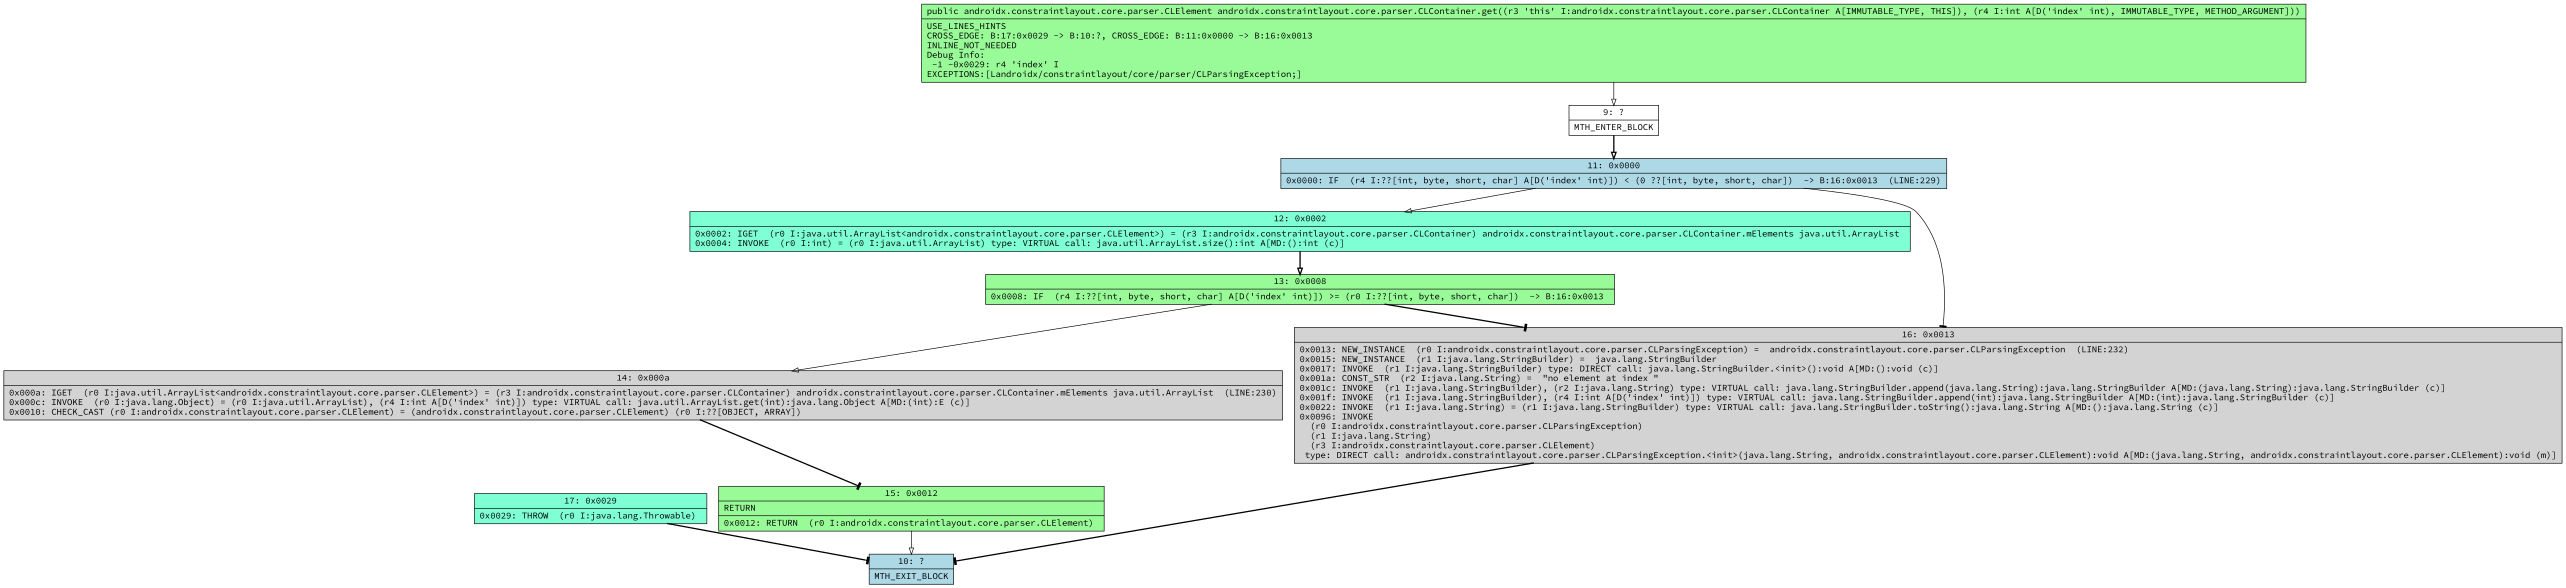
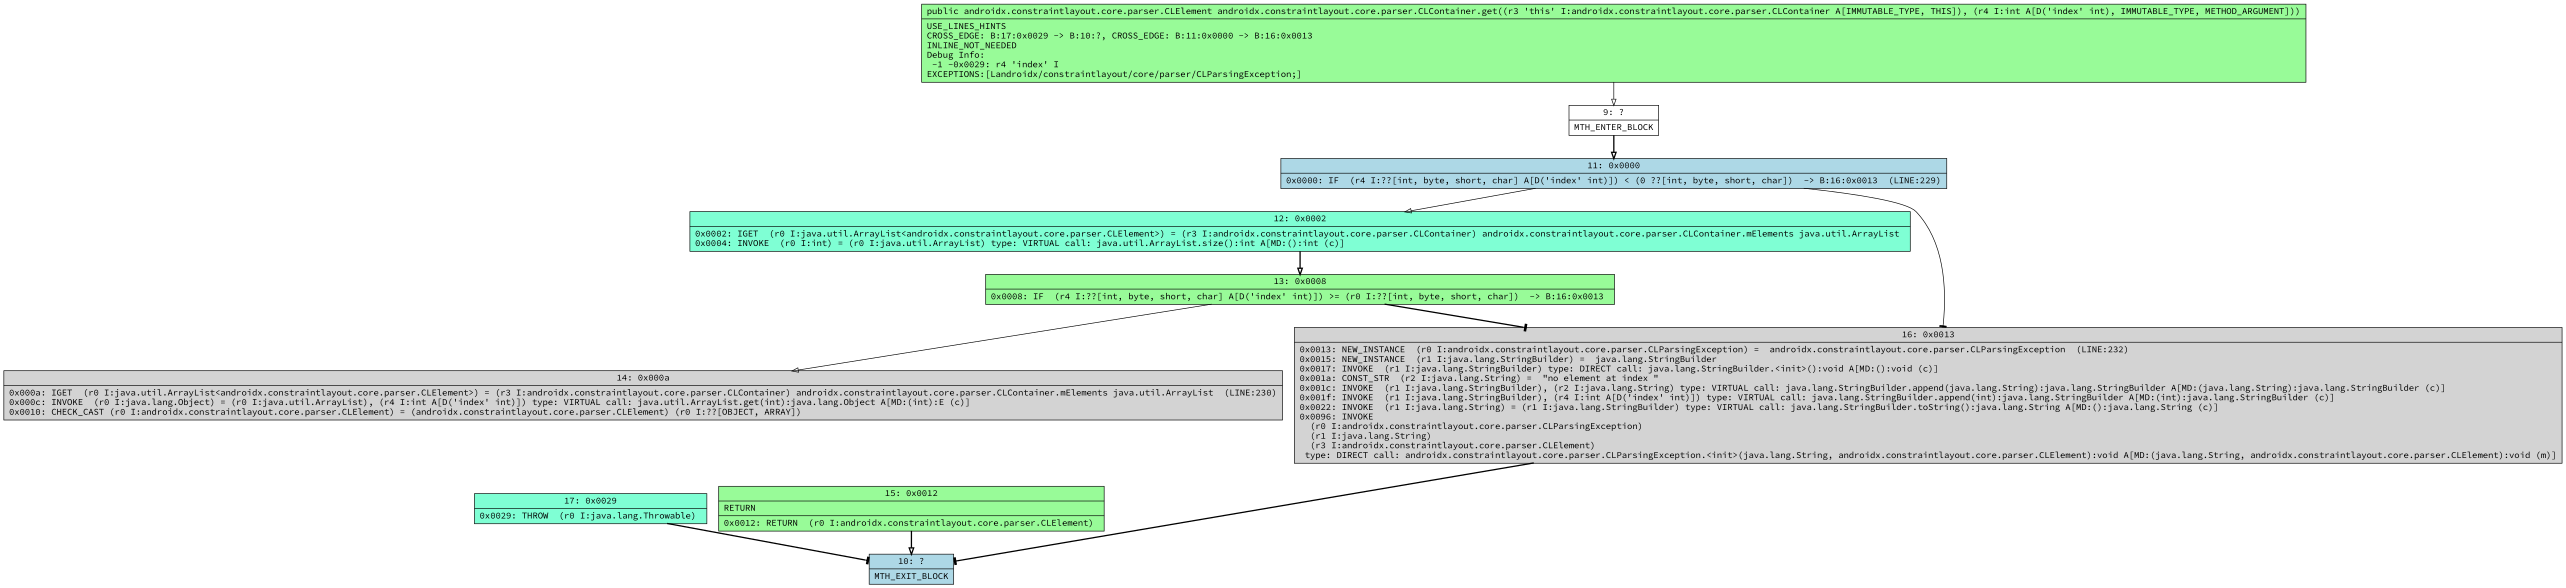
  digraph {
    fontname="Source Code Pro"
    node [fillcolor=palegreen fontname="Source Code Pro" shape=record style=filled]
    edge [arrowhead=onormal fontname="Source Code Pro" style=bold]
    n1 [fillcolor=white label="{9\:\ ?|MTH_ENTER_BLOCK\l}"]
    n2 [fillcolor=lightblue label="{11\:\ 0x0000|0x0000: IF  (r4 I:??[int, byte, short, char] A[D('index' int)]) \< (0 ??[int, byte, short, char])  \-\> B:16:0x0013  (LINE:229)\l}"]
    n3 [fillcolor=aquamarine label="{12\:\ 0x0002|0x0002: IGET  (r0 I:java.util.ArrayList\<androidx.constraintlayout.core.parser.CLElement\>) = (r3 I:androidx.constraintlayout.core.parser.CLContainer) androidx.constraintlayout.core.parser.CLContainer.mElements java.util.ArrayList \l0x0004: INVOKE  (r0 I:int) = (r0 I:java.util.ArrayList) type: VIRTUAL call: java.util.ArrayList.size():int A[MD:():int (c)]\l}"]
    n4 [fillcolor=lightgrey label="{16\:\ 0x0013|0x0013: NEW_INSTANCE  (r0 I:androidx.constraintlayout.core.parser.CLParsingException) =  androidx.constraintlayout.core.parser.CLParsingException  (LINE:232)\l0x0015: NEW_INSTANCE  (r1 I:java.lang.StringBuilder) =  java.lang.StringBuilder \l0x0017: INVOKE  (r1 I:java.lang.StringBuilder) type: DIRECT call: java.lang.StringBuilder.\<init\>():void A[MD:():void (c)]\l0x001a: CONST_STR  (r2 I:java.lang.String) =  \"no element at index \" \l0x001c: INVOKE  (r1 I:java.lang.StringBuilder), (r2 I:java.lang.String) type: VIRTUAL call: java.lang.StringBuilder.append(java.lang.String):java.lang.StringBuilder A[MD:(java.lang.String):java.lang.StringBuilder (c)]\l0x001f: INVOKE  (r1 I:java.lang.StringBuilder), (r4 I:int A[D('index' int)]) type: VIRTUAL call: java.lang.StringBuilder.append(int):java.lang.StringBuilder A[MD:(int):java.lang.StringBuilder (c)]\l0x0022: INVOKE  (r1 I:java.lang.String) = (r1 I:java.lang.StringBuilder) type: VIRTUAL call: java.lang.StringBuilder.toString():java.lang.String A[MD:():java.lang.String (c)]\l0x0096: INVOKE  \l  (r0 I:androidx.constraintlayout.core.parser.CLParsingException)\l  (r1 I:java.lang.String)\l  (r3 I:androidx.constraintlayout.core.parser.CLElement)\l type: DIRECT call: androidx.constraintlayout.core.parser.CLParsingException.\<init\>(java.lang.String, androidx.constraintlayout.core.parser.CLElement):void A[MD:(java.lang.String, androidx.constraintlayout.core.parser.CLElement):void (m)]\l}"]
    n5 [label="{13\:\ 0x0008|0x0008: IF  (r4 I:??[int, byte, short, char] A[D('index' int)]) \>= (r0 I:??[int, byte, short, char])  \-\> B:16:0x0013 \l}"]
    n6 [fillcolor=lightblue label="{10\:\ ?|MTH_EXIT_BLOCK\l}"]
    n7 [fillcolor=lightgrey label="{14\:\ 0x000a|0x000a: IGET  (r0 I:java.util.ArrayList\<androidx.constraintlayout.core.parser.CLElement\>) = (r3 I:androidx.constraintlayout.core.parser.CLContainer) androidx.constraintlayout.core.parser.CLContainer.mElements java.util.ArrayList  (LINE:230)\l0x000c: INVOKE  (r0 I:java.lang.Object) = (r0 I:java.util.ArrayList), (r4 I:int A[D('index' int)]) type: VIRTUAL call: java.util.ArrayList.get(int):java.lang.Object A[MD:(int):E (c)]\l0x0010: CHECK_CAST (r0 I:androidx.constraintlayout.core.parser.CLElement) = (androidx.constraintlayout.core.parser.CLElement) (r0 I:??[OBJECT, ARRAY]) \l}"]
    n8 [label="{15\:\ 0x0012|RETURN\l|0x0012: RETURN  (r0 I:androidx.constraintlayout.core.parser.CLElement) \l}"]
    n9 [fillcolor=aquamarine label="{17\:\ 0x0029|0x0029: THROW  (r0 I:java.lang.Throwable) \l}"]
    n10 [label="{public androidx.constraintlayout.core.parser.CLElement androidx.constraintlayout.core.parser.CLContainer.get((r3 'this' I:androidx.constraintlayout.core.parser.CLContainer A[IMMUTABLE_TYPE, THIS]), (r4 I:int A[D('index' int), IMMUTABLE_TYPE, METHOD_ARGUMENT]))  | USE_LINES_HINTS\lCROSS_EDGE: B:17:0x0029 \-\> B:10:?, CROSS_EDGE: B:11:0x0000 \-\> B:16:0x0013\lINLINE_NOT_NEEDED\lDebug Info:\l  \-1 \-0x0029: r4 'index' I\lEXCEPTIONS:[Landroidx\/constraintlayout\/core\/parser\/CLParsingException;]\l}"]
    n1 -> n2
    n2 -> n3 [style=solid]
    n2 -> n4 [arrowhead=tee style=solid]
    n3 -> n5
    n4 -> n6 [arrowhead=tee]
    n5 -> n4 [arrowhead=tee]
    n5 -> n7 [style=solid]
-   n7 -> n8 [arrowhead=tee]
-   n8 -> n6 [style=solid]
+   n8 -> n6
    n9 -> n6 [arrowhead=tee]
    n10 -> n1 [style=solid]
  }
